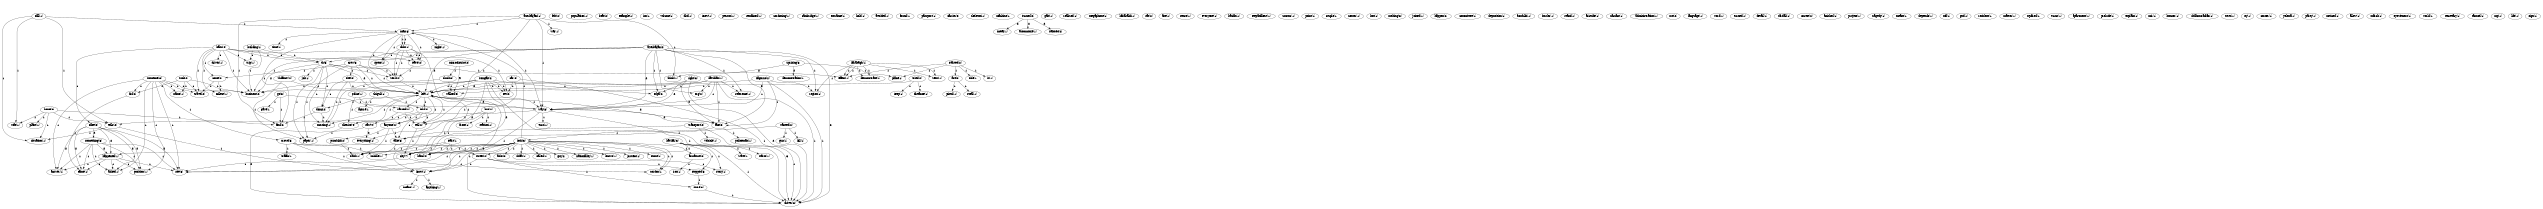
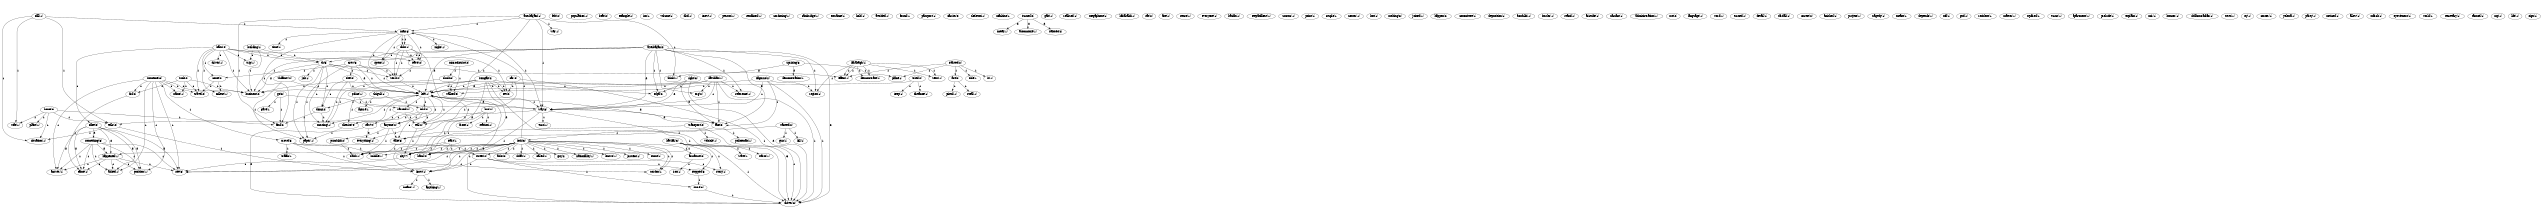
  digraph {
    n1 [label="home(6)"]
    n2 [label="wife(1)"]
    n3 [label="tells(2)"]
    n4 [label="situation(1)"]
    n5 [label="plant(1)"]
    n6 [label="find(2)"]
    n7 [label="know(1)"]
    n8 [label="means(1)"]
    n9 [label="anything(1)"]
    n10 [label="crew(3)"]
    n11 [label="left(1)"]
    n12 [label="site(3)"]
    n13 [label="come(2)"]
    n14 [label="work(2)"]
    n15 [label="paper(1)"]
    n16 [label="way(8)"]
    n17 [label="told(2)"]
    n18 [label="anyone(2)"]
    n19 [label="warned(2)"]
    n20 [label="thing(2)"]
    n21 [label="tell(2)"]
    n22 [label="morning(1)"]
    n23 [label="collect(1)"]
    n24 [label="travel(2)"]
    n25 [label="driver(8)"]
    n26 [label="fact(3)"]
    n27 [label="turn(1)"]
    n28 [label="take(3)"]
    n29 [label="saw(4)"]
    n30 [label="slash(1)"]
    n31 [label="pundukh(2)"]
    n32 [label="district(4)"]
    n33 [label="city(7)"]
    n34 [label="felt(2)"]
    n35 [label="population(1)"]
    n36 [label="beat(2)"]
    n37 [label="example(1)"]
    n38 [label="baku(4)"]
    n39 [label="case(3)"]
    n40 [label="trip(1)"]
    n41 [label="drives(1)"]
    n42 [label="th(5)"]
    n43 [label="leave(2)"]
    n44 [label="business(2)"]
    n45 [label="set(2)"]
    n46 [label="asked(1)"]
    n47 [label="answer(1)"]
    n48 [label="came(1)"]
    n49 [label="position(1)"]
    n50 [label="see(3)"]
    n51 [label="something(3)"]
    n52 [label="happened(1)"]
    n53 [label="effect(1)"]
    n54 [label="job(1)"]
    n55 [label="isn(1)"]
    n56 [label="microdistrict(2)"]
    n57 [label="block(3)"]
    n58 [label="walked(5)"]
    n59 [label="volume(1)"]
    n60 [label="dbd(1)"]
    n61 [label="someone(3)"]
    n62 [label="crowd(3)"]
    n63 [label="name(1)"]
    n64 [label="hid(2)"]
    n65 [label="traffic(1)"]
    n66 [label="street(2)"]
    n67 [label="middle(1)"]
    n68 [label="story(1)"]
    n69 [label="stopped(3)"]
    n70 [label="store(3)"]
    n71 [label="knew(1)"]
    n72 [label="person(1)"]
    n73 [label="remained(1)"]
    n74 [label="cordoning(1)"]
    n75 [label="cambridge(1)"]
    n76 [label="entrance(1)"]
    n77 [label="uprising(3)"]
    n78 [label="demonstration(1)"]
    n79 [label="place(1)"]
    n80 [label="think(1)"]
    n81 [label="hold(1)"]
    n82 [label="avoided(1)"]
    n83 [label="found(1)"]
    n84 [label="passport(1)"]
    n85 [label="car(8)"]
    n86 [label="everything(1)"]
    n87 [label="carrier(3)"]
    n88 [label="skeleton(1)"]
    n89 [label="machine(1)"]
    n90 [label="look(3)"]
    n91 [label="policeman(1)"]
    n92 [label="cordon(1)"]
    n93 [label="nationality(1)"]
    n94 [label="man(6)"]
    n95 [label="knows(1)"]
    n96 [label="protect(1)"]
    n97 [label="stone(1)"]
    n98 [label="asks(3)"]
    n99 [label="shaft(1)"]
    n100 [label="hand(4)"]
    n101 [label="armature(3)"]
    n102 [label="called(1)"]
    n103 [label="guy(2)"]
    n104 [label="night(1)"]
    n105 [label="time(1)"]
    n106 [label="didn(1)"]
    n107 [label="spent(1)"]
    n108 [label="iron(1)"]
    n109 [label="burned(2)"]
    n110 [label="metal(1)"]
    n111 [label="automobile(1)"]
    n112 [label="stabbed(2)"]
    n113 [label="call(1)"]
    n114 [label="gait(1)"]
    n115 [label="right(3)"]
    n116 [label="wanted(2)"]
    n117 [label="kill(1)"]
    n118 [label="gun(1)"]
    n119 [label="realized(1)"]
    n120 [label="megaphone(1)"]
    n121 [label="building(1)"]
    n122 [label="karabakh(1)"]
    n123 [label="zhiguli(1)"]
    n124 [label="figure(1)"]
    n125 [label="go(3)"]
    n126 [label="gave(1)"]
    n127 [label="sat(2)"]
    n128 [label="start(1)"]
    n129 [label="axe(1)"]
    n130 [label="sense(1)"]
    n131 [label="everyone(1)"]
    n132 [label="started(2)"]
    n133 [label="fire(3)"]
    n134 [label="side(1)"]
    n135 [label="lit(1)"]
    n136 [label="pistol(1)"]
    n137 [label="steal(1)"]
    n138 [label="transport(2)"]
    n139 [label="vehicle(1)"]
    n140 [label="nagorno(2)"]
    n141 [label="region(1)"]
    n142 [label="bazian(1)"]
    n143 [label="kavkaz(3)"]
    n144 [label="starts(1)"]
    n145 [label="wave(1)"]
    n146 [label="stepanakert(1)"]
    n147 [label="umsmr(1)"]
    n148 [label="point(1)"]
    n149 [label="davidian(1)"]
    n150 [label="reference(1)"]
    n151 [label="org(2)"]
    n152 [label="sdpa(2)"]
    n153 [label="couple(1)"]
    n154 [label="azerbaijan(2)"]
    n155 [label="center(1)"]
    n156 [label="azerbaijani(1)"]
    n157 [label="war(1)"]
    n158 [label="took(2)"]
    n159 [label="box(1)"]
    n160 [label="nothing(3)"]
    n161 [label="joined(1)"]
    n162 [label="happen(2)"]
    n163 [label="tried(2)"]
    n164 [label="distance(1)"]
    n165 [label="keep(1)"]
    n166 [label="committee(1)"]
    n167 [label="deposition(1)"]
    n168 [label="fundukh(1)"]
    n169 [label="border(1)"]
    n170 [label="stand(1)"]
    n171 [label="aristide(1)"]
    n172 [label="carcass(1)"]
    n173 [label="administration(1)"]
    n174 [label="nut(2)"]
    n175 [label="language(1)"]
    n176 [label="word(1)"]
    n177 [label="karabagh(1)"]
    n178 [label="demonstrate(1)"]
    n179 [label="went(1)"]
    n180 [label="turned(1)"]
    n181 [label="police(1)"]
    n182 [label="detail(1)"]
    n183 [label="zardali(1)"]
    n184 [label="unrest(2)"]
    n185 [label="finished(1)"]
    n186 [label="project(1)"]
    n187 [label="bus(2)"]
    n188 [label="front(1)"]
    n189 [label="station(1)"]
    n190 [label="tragedy(1)"]
    n191 [label="meant(1)"]
    n192 [label="depends(1)"]
    n193 [label="ma(1)"]
    n194 [label="god(1)"]
    n195 [label="resident(1)"]
    n196 [label="matter(1)"]
    n197 [label="squared(1)"]
    n198 [label="turns(1)"]
    n199 [label="apartment(1)"]
    n200 [label="prelude(1)"]
    n201 [label="explain(1)"]
    n202 [label="mir(1)"]
    n203 [label="bonner(1)"]
    n204 [label="shahmuradian(1)"]
    n205 [label="town(1)"]
    n206 [label="ny(1)"]
    n207 [label="corner(1)"]
    n208 [label="yelena(1)"]
    n209 [label="sumgait(2)"]
    n210 [label="zhdanov(2)"]
    n211 [label="party(1)"]
    n212 [label="noticed(1)"]
    n213 [label="allow(1)"]
    n214 [label="march(1)"]
    n215 [label="eyewitness(1)"]
    n216 [label="world(1)"]
    n217 [label="secretary(1)"]
    n218 [label="samuel(1)"]
    n219 [label="mp(1)"]
    n220 [label="life(1)"]
    n221 [label="sign(1)"]
    n1 -> n2 [label=1]
    n1 -> n3 [label=1]
    n1 -> n4 [label=1]
    n1 -> n5 [label=1]
    n1 -> n6 [label=1]
    n3 -> n4 [label=1]
    n3 -> n7 [label=1]
    n7 -> n8 [label=1]
    n7 -> n9 [label=1]
    n10 -> n11 [label=1]
    n10 -> n11 [label=1]
    n10 -> n12 [label=1]
    n10 -> n13 [label=1]
    n10 -> n14 [label=1]
    n10 -> n15 [label=1]
    n11 -> n16 [label=1]
    n11 -> n17 [label=1]
    n11 -> n18 [label=1]
    n11 -> n19 [label=1]
    n11 -> n20 [label=1]
    n11 -> n21 [label=1]
    n11 -> n22 [label=1]
    n12 -> n11 [label=1]
    n12 -> n20 [label=1]
    n12 -> n22 [label=1]
    n13 -> n23 [label=1]
    n13 -> n24 [label=1]
    n14 -> n11 [label=1]
    n16 -> n3 [label=1]
    n16 -> n7 [label=1]
    n16 -> n11 [label=2]
    n16 -> n25 [label=3]
    n16 -> n26 [label=2]
    n16 -> n27 [label=1]
    n17 -> n18 [label=1]
    n17 -> n21 [label=1]
    n17 -> n28 [label=1]
    n17 -> n29 [label=1]
    n18 -> n28 [label=1]
    n18 -> n30 [label=1]
    n18 -> n31 [label=1]
    n19 -> n21 [label=1]
    n19 -> n32 [label=1]
    n20 -> n6 [label=1]
    n20 -> n22 [label=1]
    n21 -> n33 [label=1]
    n25 -> n11 [label=2]
    n26 -> n11 [label=2]
    n26 -> n90 [label=1]
    n26 -> n91 [label=1]
    n28 -> n30 [label=1]
    n29 -> n25 [label=2]
    n29 -> n86 [label=2]
    n31 -> n30 [label=1]
    n32 -> n11 [label=1]
    n32 -> n15 [label=1]
    n33 -> n50 [label=1]
    n33 -> n92 [label=1]
    n38 -> n13 [label=1]
    n38 -> n23 [label=1]
    n38 -> n24 [label=1]
    n38 -> n39 [label=1]
    n38 -> n40 [label=1]
    n38 -> n41 [label=1]
    n38 -> n42 [label=1]
    n38 -> n43 [label=1]
    n38 -> n44 [label=1]
    n38 -> n45 [label=1]
    n39 -> n46 [label=2]
    n39 -> n47 [label=2]
    n39 -> n48 [label=2]
    n39 -> n49 [label=2]
    n39 -> n50 [label=2]
    n39 -> n51 [label=2]
    n39 -> n52 [label=2]
    n42 -> n11 [label=2]
    n42 -> n14 [label=1]
    n42 -> n15 [label=1]
    n42 -> n20 [label=1]
    n42 -> n22 [label=1]
    n42 -> n44 [label=2]
    n42 -> n53 [label=1]
    n42 -> n54 [label=1]
    n43 -> n14 [label=1]
    n51 -> n46 [label=1]
    n51 -> n47 [label=1]
    n51 -> n48 [label=1]
    n51 -> n49 [label=1]
    n51 -> n50 [label=1]
    n51 -> n52 [label=2]
    n52 -> n46 [label=1]
    n52 -> n47 [label=1]
    n52 -> n48 [label=1]
    n52 -> n49 [label=1]
    n52 -> n50 [label=1]
    n56 -> n57 [label=1]
-   n56 -> n58 [label=9]
+   n56 -> n58 [label=1]
    n57 -> n44 [label=1]
    n57 -> n58 [label=1]
    n61 -> n24 [label=1]
    n61 -> n44 [label=1]
    n61 -> n46 [label=1]
    n61 -> n47 [label=1]
    n61 -> n49 [label=1]
    n61 -> n50 [label=1]
    n61 -> n62 [label=1]
    n61 -> n63 [label=1]
    n61 -> n64 [label=1]
    n62 -> n7 [label=1]
    n62 -> n65 [label=1]
    n62 -> n66 [label=1]
    n62 -> n67 [label=1]
    n64 -> n48 [label=1]
    n66 -> n7 [label=1]
    n66 -> n68 [label=1]
    n66 -> n69 [label=1]
    n66 -> n70 [label=1]
    n69 -> n70 [label=1]
    n70 -> n25 [label=1]
    n77 -> n78 [label=2]
    n77 -> n79 [label=1]
    n77 -> n80 [label=2]
    n85 -> n25 [label=1]
    n85 -> n45 [label=1]
    n85 -> n86 [label=1]
    n90 -> n7 [label=1]
    n90 -> n33 [label=1]
    n90 -> n33 [label=1]
    n90 -> n50 [label=1]
    n90 -> n50 [label=1]
    n90 -> n52 [label=1]
    n90 -> n66 [label=1]
    n90 -> n67 [label=1]
    n90 -> n92 [label=1]
    n90 -> n92 [label=1]
    n90 -> n93 [label=1]
    n90 -> n94 [label=1]
    n90 -> n95 [label=1]
    n90 -> n96 [label=1]
    n90 -> n97 [label=1]
    n90 -> n98 [label=1]
    n90 -> n99 [label=1]
    n90 -> n100 [label=1]
    n90 -> n101 [label=1]
    n90 -> n102 [label=1]
    n90 -> n103 [label=1]
    n94 -> n6 [label=1]
    n94 -> n14 [label=1]
    n94 -> n16 [label=1]
    n94 -> n43 [label=1]
    n94 -> n104 [label=1]
    n94 -> n105 [label=1]
    n94 -> n106 [label=1]
    n94 -> n106 [label=1]
    n94 -> n107 [label=1]
    n101 -> n108 [label=1]
    n106 -> n7 [label=1]
    n106 -> n14 [label=1]
    n106 -> n14 [label=1]
    n106 -> n43 [label=1]
    n106 -> n43 [label=1]
    n106 -> n107 [label=1]
    n109 -> n110 [label=2]
    n109 -> n111 [label=2]
    n109 -> n112 [label=2]
    n113 -> n2 [label=1]
    n113 -> n3 [label=1]
    n113 -> n4 [label=1]
    n113 -> n94 [label=1]
    n115 -> n11 [label=2]
    n115 -> n16 [label=2]
    n115 -> n25 [label=2]
    n115 -> n26 [label=2]
    n116 -> n28 [label=1]
    n116 -> n117 [label=1]
    n116 -> n118 [label=1]
    n121 -> n40 [label=1]
    n121 -> n42 [label=1]
    n121 -> n44 [label=1]
    n123 -> n17 [label=1]
    n123 -> n124 [label=1]
    n125 -> n6 [label=1]
    n125 -> n16 [label=1]
    n125 -> n126 [label=1]
    n128 -> n30 [label=1]
    n128 -> n30 [label=1]
    n128 -> n100 [label=1]
    n128 -> n100 [label=1]
    n132 -> n53 [label=1]
    n132 -> n79 [label=1]
    n132 -> n133 [label=1]
    n132 -> n134 [label=1]
    n132 -> n135 [label=1]
    n133 -> n136 [label=1]
    n133 -> n137 [label=1]
    n138 -> n25 [label=1]
    n138 -> n28 [label=1]
    n138 -> n139 [label=1]
    n140 -> n11 [label=1]
    n140 -> n16 [label=1]
    n140 -> n25 [label=1]
    n140 -> n26 [label=1]
    n140 -> n141 [label=1]
    n143 -> n25 [label=1]
    n143 -> n68 [label=1]
    n143 -> n69 [label=1]
    n143 -> n100 [label=1]
    n143 -> n144 [label=1]
    n143 -> n145 [label=1]
    n149 -> n11 [label=1]
    n149 -> n16 [label=1]
    n149 -> n25 [label=1]
    n149 -> n26 [label=1]
    n149 -> n150 [label=1]
    n149 -> n151 [label=1]
    n149 -> n152 [label=1]
    n154 -> n11 [label=2]
    n154 -> n16 [label=2]
    n154 -> n25 [label=2]
    n154 -> n26 [label=2]
    n154 -> n42 [label=1]
    n154 -> n44 [label=1]
    n154 -> n141 [label=1]
    n154 -> n150 [label=1]
    n154 -> n151 [label=1]
    n154 -> n152 [label=1]
    n156 -> n6 [label=1]
    n156 -> n16 [label=1]
    n156 -> n21 [label=1]
    n156 -> n80 [label=1]
    n156 -> n94 [label=1]
    n156 -> n157 [label=1]
    n158 -> n24 [label=1]
    n158 -> n44 [label=1]
    n158 -> n63 [label=1]
    n158 -> n64 [label=1]
    n163 -> n58 [label=1]
    n163 -> n164 [label=1]
    n163 -> n165 [label=1]
    n177 -> n53 [label=1]
    n177 -> n53 [label=1]
    n177 -> n141 [label=1]
    n177 -> n178 [label=1]
    n177 -> n178 [label=1]
    n177 -> n179 [label=1]
    n177 -> n179 [label=1]
    n181 -> n19 [label=1]
    n181 -> n32 [label=1]
    n187 -> n21 [label=1]
    n187 -> n33 [label=1]
    n187 -> n188 [label=1]
    n187 -> n189 [label=1]
    n209 -> n11 [label=1]
    n209 -> n11 [label=1]
    n209 -> n22 [label=1]
    n209 -> n25 [label=1]
    n209 -> n33 [label=2]
    n209 -> n33 [label=2]
    n209 -> n44 [label=1]
    n209 -> n45 [label=1]
    n209 -> n45 [label=1]
    n209 -> n152 [label=1]
    n210 -> n11 [label=1]
    n210 -> n15 [label=1]
  }
